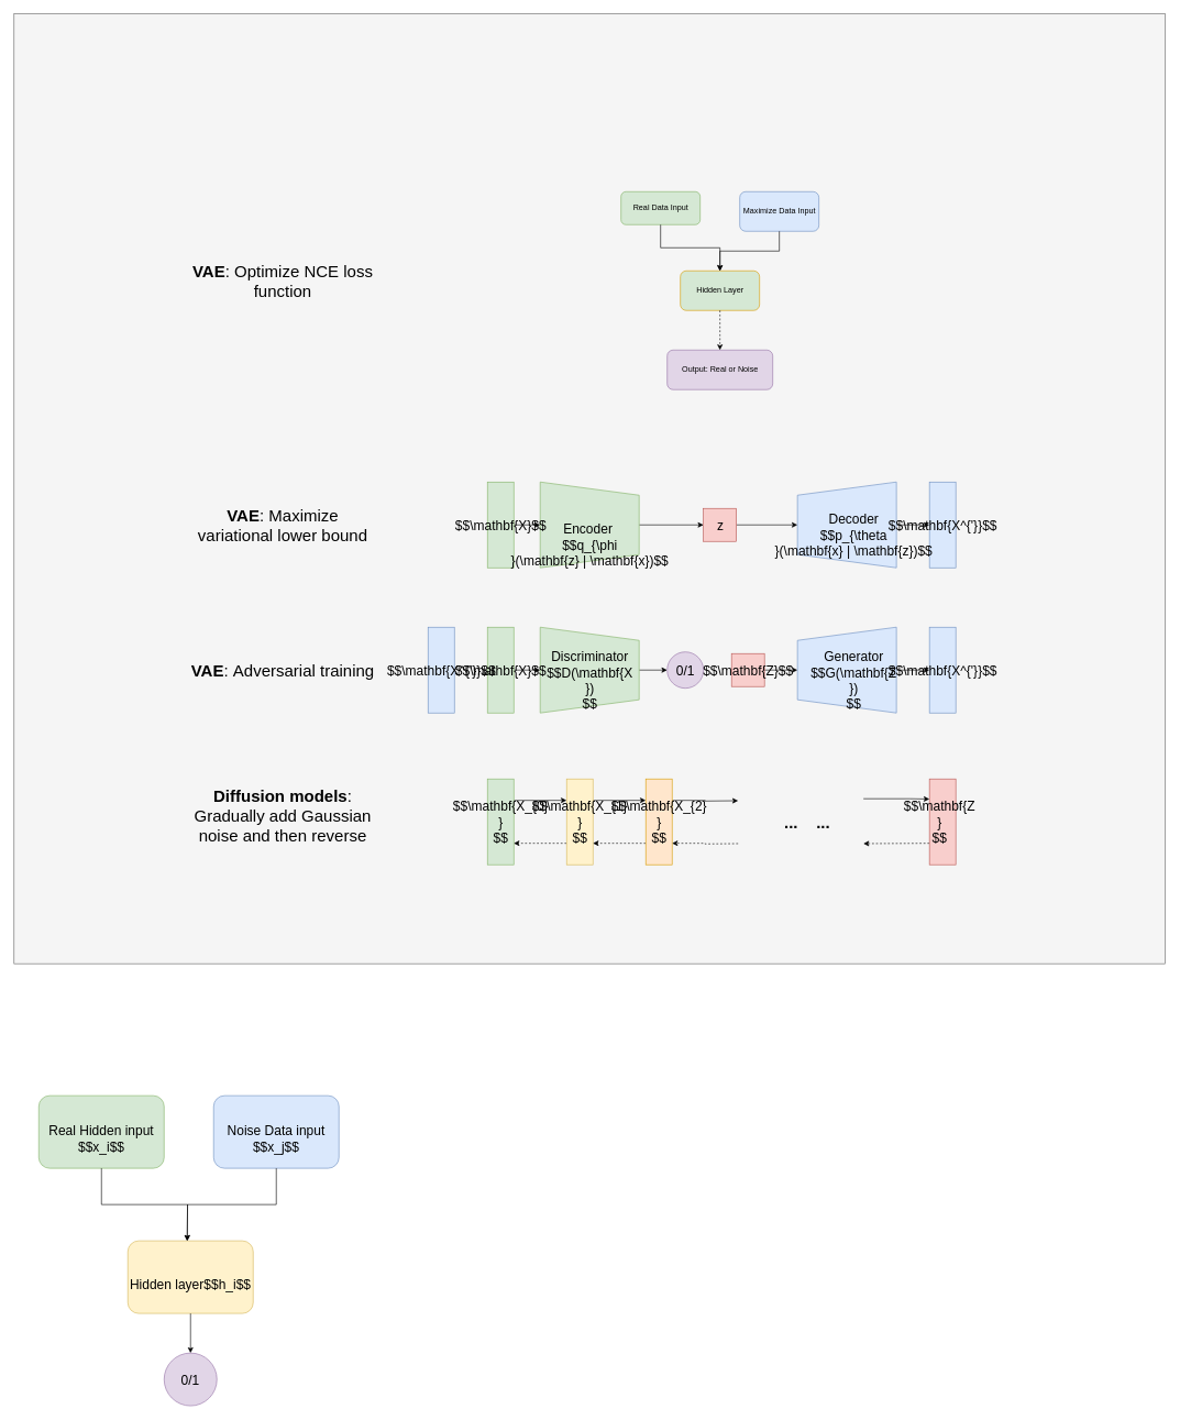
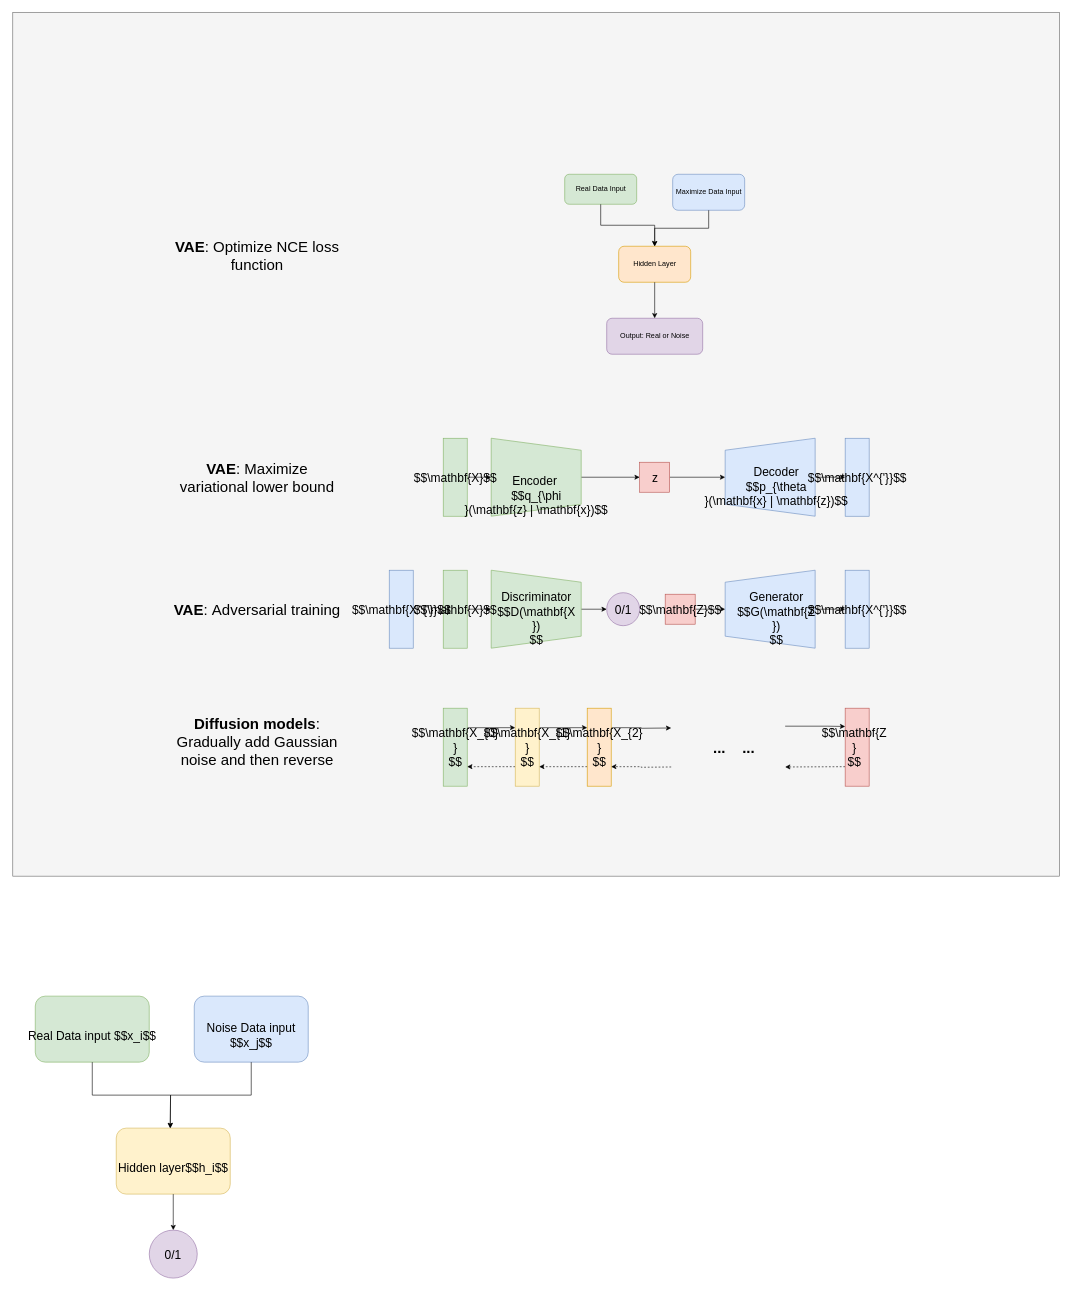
  <mxCell id="0" />
  <mxCell id="1" parent="0" />
  <mxCell id="2" value="" style="rounded=1;whiteSpace=wrap;html=1;fillColor=#fff2cc;strokeColor=#d6b656;" parent="1" vertex="1"><mxGeometry x="193" y="1880" width="190" height="110" as="geometry" /></mxCell>
  <mxCell id="3" value="" style="rounded=1;whiteSpace=wrap;html=1;fillColor=#dae8fc;strokeColor=#6c8ebf;" parent="1" vertex="1"><mxGeometry x="323" y="1660" width="190" height="110" as="geometry" /></mxCell>
  <mxCell id="4" value="" style="rounded=0;whiteSpace=wrap;html=1;fontSize=25;fillColor=#f5f5f5;strokeColor=#666666;fontColor=#333333;" parent="1" vertex="1"><mxGeometry x="20.5" y="20" width="1745" height="1440" as="geometry" /></mxCell>
  <mxCell id="5" style="edgeStyle=orthogonalEdgeStyle;rounded=0;orthogonalLoop=1;jettySize=auto;html=1;exitX=1;exitY=0.5;exitDx=0;exitDy=0;entryX=0.5;entryY=1;entryDx=0;entryDy=0;fontSize=20;" parent="1" source="6" target="8" edge="1"><mxGeometry relative="1" as="geometry" /></mxCell>
  <mxCell id="6" value="" style="rounded=0;whiteSpace=wrap;html=1;fillColor=#d5e8d4;strokeColor=#82b366;" parent="1" vertex="1"><mxGeometry x="738" y="950" width="40" height="130" as="geometry" /></mxCell>
  <mxCell id="7" style="edgeStyle=orthogonalEdgeStyle;rounded=0;orthogonalLoop=1;jettySize=auto;html=1;exitX=0.5;exitY=0;exitDx=0;exitDy=0;entryX=0;entryY=0.5;entryDx=0;entryDy=0;fontSize=20;" parent="1" source="8" target="10" edge="1"><mxGeometry relative="1" as="geometry" /></mxCell>
  <mxCell id="8" value="" style="shape=trapezoid;perimeter=trapezoidPerimeter;whiteSpace=wrap;html=1;fixedSize=1;direction=south;fillColor=#d5e8d4;strokeColor=#82b366;" parent="1" vertex="1"><mxGeometry x="818" y="950" width="150" height="130" as="geometry" /></mxCell>
  <mxCell id="9" value="" style="rounded=0;whiteSpace=wrap;html=1;fillColor=#dae8fc;strokeColor=#6c8ebf;" parent="1" vertex="1"><mxGeometry x="648" y="950" width="40" height="130" as="geometry" /></mxCell>
  <mxCell id="10" value="" style="ellipse;whiteSpace=wrap;html=1;aspect=fixed;fillColor=#e1d5e7;strokeColor=#9673a6;" parent="1" vertex="1"><mxGeometry x="1010.5" y="987.5" width="55" height="55" as="geometry" /></mxCell>
  <mxCell id="11" style="edgeStyle=orthogonalEdgeStyle;rounded=0;orthogonalLoop=1;jettySize=auto;html=1;exitX=1;exitY=0.5;exitDx=0;exitDy=0;entryX=0.5;entryY=0;entryDx=0;entryDy=0;fontSize=20;" parent="1" source="12" target="14" edge="1"><mxGeometry relative="1" as="geometry" /></mxCell>
  <mxCell id="12" value="" style="whiteSpace=wrap;html=1;aspect=fixed;fillColor=#f8cecc;strokeColor=#b85450;" parent="1" vertex="1"><mxGeometry x="1108" y="990" width="50" height="50" as="geometry" /></mxCell>
  <mxCell id="13" style="edgeStyle=orthogonalEdgeStyle;rounded=0;orthogonalLoop=1;jettySize=auto;html=1;exitX=0.5;exitY=1;exitDx=0;exitDy=0;entryX=0;entryY=0.5;entryDx=0;entryDy=0;fontSize=20;" parent="1" source="14" target="15" edge="1"><mxGeometry relative="1" as="geometry" /></mxCell>
  <mxCell id="14" value="" style="shape=trapezoid;perimeter=trapezoidPerimeter;whiteSpace=wrap;html=1;fixedSize=1;direction=north;fillColor=#dae8fc;strokeColor=#6c8ebf;" parent="1" vertex="1"><mxGeometry x="1208" y="950" width="150" height="130" as="geometry" /></mxCell>
  <mxCell id="15" value="" style="rounded=0;whiteSpace=wrap;html=1;fillColor=#dae8fc;strokeColor=#6c8ebf;" parent="1" vertex="1"><mxGeometry x="1408" y="950" width="40" height="130" as="geometry" /></mxCell>
  <mxCell id="16" value="$$\mathbf{X^{'}}$$" style="text;html=1;resizable=0;autosize=1;align=center;verticalAlign=middle;points=[];fillColor=none;strokeColor=none;rounded=0;fontSize=20;" parent="1" vertex="1"><mxGeometry x="578" y="1000" width="180" height="30" as="geometry" /></mxCell>
  <mxCell id="17" value="$$\mathbf{X}$$" style="text;html=1;resizable=0;autosize=1;align=center;verticalAlign=middle;points=[];fillColor=none;strokeColor=none;rounded=0;fontSize=20;" parent="1" vertex="1"><mxGeometry x="683" y="1000" width="150" height="30" as="geometry" /></mxCell>
  <mxCell id="18" value="Discriminator&lt;br style=&quot;font-size: 20px&quot;&gt;$$D(\mathbf{X&lt;br&gt;})&lt;br&gt;$$" style="text;html=1;resizable=0;autosize=1;align=center;verticalAlign=middle;points=[];fillColor=none;strokeColor=none;rounded=0;fontSize=20;" parent="1" vertex="1"><mxGeometry x="818" y="980" width="150" height="100" as="geometry" /></mxCell>
  <mxCell id="19" value="0/1" style="text;html=1;resizable=0;autosize=1;align=center;verticalAlign=middle;points=[];fillColor=none;strokeColor=none;rounded=0;fontSize=20;" parent="1" vertex="1"><mxGeometry x="1018" y="1000" width="40" height="30" as="geometry" /></mxCell>
  <mxCell id="20" value="$$\mathbf{Z}$$" style="text;html=1;resizable=0;autosize=1;align=center;verticalAlign=middle;points=[];fillColor=none;strokeColor=none;rounded=0;fontSize=20;" parent="1" vertex="1"><mxGeometry x="1058" y="1000" width="150" height="30" as="geometry" /></mxCell>
  <mxCell id="21" value="Generator&lt;br style=&quot;font-size: 20px&quot;&gt;$$G(\mathbf{Z&lt;br&gt;})&lt;br&gt;$$" style="text;html=1;resizable=0;autosize=1;align=center;verticalAlign=middle;points=[];fillColor=none;strokeColor=none;rounded=0;fontSize=20;" parent="1" vertex="1"><mxGeometry x="1218" y="980" width="150" height="100" as="geometry" /></mxCell>
  <mxCell id="22" style="edgeStyle=orthogonalEdgeStyle;rounded=0;orthogonalLoop=1;jettySize=auto;html=1;exitX=1;exitY=0.5;exitDx=0;exitDy=0;entryX=0.5;entryY=1;entryDx=0;entryDy=0;fontSize=20;" parent="1" source="23" target="25" edge="1"><mxGeometry relative="1" as="geometry" /></mxCell>
  <mxCell id="23" value="" style="rounded=0;whiteSpace=wrap;html=1;fillColor=#d5e8d4;strokeColor=#82b366;" parent="1" vertex="1"><mxGeometry x="738" y="730" width="40" height="130" as="geometry" /></mxCell>
  <mxCell id="24" style="edgeStyle=orthogonalEdgeStyle;rounded=0;orthogonalLoop=1;jettySize=auto;html=1;exitX=0.5;exitY=0;exitDx=0;exitDy=0;entryX=0;entryY=0.5;entryDx=0;entryDy=0;fontSize=20;" parent="1" source="25" target="27" edge="1"><mxGeometry relative="1" as="geometry" /></mxCell>
  <mxCell id="25" value="" style="shape=trapezoid;perimeter=trapezoidPerimeter;whiteSpace=wrap;html=1;fixedSize=1;direction=south;fillColor=#d5e8d4;strokeColor=#82b366;" parent="1" vertex="1"><mxGeometry x="818" y="730" width="150" height="130" as="geometry" /></mxCell>
  <mxCell id="26" style="edgeStyle=orthogonalEdgeStyle;rounded=0;orthogonalLoop=1;jettySize=auto;html=1;exitX=1;exitY=0.5;exitDx=0;exitDy=0;entryX=0.5;entryY=0;entryDx=0;entryDy=0;fontSize=20;" parent="1" source="27" target="29" edge="1"><mxGeometry relative="1" as="geometry" /></mxCell>
  <mxCell id="27" value="" style="whiteSpace=wrap;html=1;aspect=fixed;fillColor=#f8cecc;strokeColor=#b85450;" parent="1" vertex="1"><mxGeometry x="1065.5" y="770" width="50" height="50" as="geometry" /></mxCell>
  <mxCell id="28" style="edgeStyle=orthogonalEdgeStyle;rounded=0;orthogonalLoop=1;jettySize=auto;html=1;exitX=0.5;exitY=1;exitDx=0;exitDy=0;entryX=0;entryY=0.5;entryDx=0;entryDy=0;fontSize=20;" parent="1" source="29" target="30" edge="1"><mxGeometry relative="1" as="geometry" /></mxCell>
  <mxCell id="29" value="" style="shape=trapezoid;perimeter=trapezoidPerimeter;whiteSpace=wrap;html=1;fixedSize=1;direction=north;fillColor=#dae8fc;strokeColor=#6c8ebf;" parent="1" vertex="1"><mxGeometry x="1208" y="730" width="150" height="130" as="geometry" /></mxCell>
  <mxCell id="30" value="" style="rounded=0;whiteSpace=wrap;html=1;fillColor=#dae8fc;strokeColor=#6c8ebf;" parent="1" vertex="1"><mxGeometry x="1408" y="730" width="40" height="130" as="geometry" /></mxCell>
  <mxCell id="31" value="Encoder&amp;nbsp;&lt;span style=&quot;color: rgb(14 , 14 , 14) ; font-family: &amp;#34;.applesystemuifontmonospaced&amp;#34; ; text-indent: -33px&quot;&gt;&lt;font style=&quot;font-size: 20px&quot;&gt;&lt;br&gt;&lt;/font&gt;&lt;/span&gt;$$q_{\phi&lt;br&gt;}(\mathbf{z} | \mathbf{x})$$&lt;span style=&quot;color: rgb(14 , 14 , 14) ; font-family: &amp;#34;.applesystemuifontmonospaced&amp;#34; ; text-indent: -33px&quot;&gt;&lt;font style=&quot;font-size: 20px&quot;&gt;&lt;br&gt;&lt;/font&gt;&lt;/span&gt;" style="text;html=1;resizable=0;autosize=1;align=center;verticalAlign=middle;points=[];fillColor=none;strokeColor=none;rounded=0;fontSize=20;" parent="1" vertex="1"><mxGeometry x="768" y="785" width="250" height="80" as="geometry" /></mxCell>
  <mxCell id="32" value="z" style="text;html=1;resizable=0;autosize=1;align=center;verticalAlign=middle;points=[];fillColor=none;strokeColor=none;rounded=0;fontSize=20;" parent="1" vertex="1"><mxGeometry x="1075.5" y="780" width="30" height="30" as="geometry" /></mxCell>
  <mxCell id="33" value="Decoder&lt;br style=&quot;font-size: 20px&quot;&gt;$$p_{\theta&lt;br&gt;}(\mathbf{x} | \mathbf{z})$$" style="text;html=1;resizable=0;autosize=1;align=center;verticalAlign=middle;points=[];fillColor=none;strokeColor=none;rounded=0;fontSize=20;" parent="1" vertex="1"><mxGeometry x="1168" y="770" width="250" height="80" as="geometry" /></mxCell>
  <mxCell id="34" style="edgeStyle=orthogonalEdgeStyle;rounded=0;orthogonalLoop=1;jettySize=auto;html=1;exitX=1;exitY=0.25;exitDx=0;exitDy=0;entryX=0;entryY=0.25;entryDx=0;entryDy=0;fontSize=20;" parent="1" source="35" target="38" edge="1"><mxGeometry relative="1" as="geometry" /></mxCell>
  <mxCell id="35" value="" style="rounded=0;whiteSpace=wrap;html=1;fillColor=#d5e8d4;strokeColor=#82b366;" parent="1" vertex="1"><mxGeometry x="738" y="1180" width="40" height="130" as="geometry" /></mxCell>
  <mxCell id="36" style="edgeStyle=orthogonalEdgeStyle;rounded=0;orthogonalLoop=1;jettySize=auto;html=1;exitX=1;exitY=0.25;exitDx=0;exitDy=0;entryX=0;entryY=0.25;entryDx=0;entryDy=0;fontSize=20;" parent="1" source="38" target="41" edge="1"><mxGeometry relative="1" as="geometry" /></mxCell>
  <mxCell id="37" style="edgeStyle=orthogonalEdgeStyle;rounded=0;orthogonalLoop=1;jettySize=auto;html=1;exitX=0;exitY=0.75;exitDx=0;exitDy=0;entryX=1;entryY=0.75;entryDx=0;entryDy=0;fontSize=20;dashed=1;strokeWidth=1;" parent="1" source="38" target="35" edge="1"><mxGeometry relative="1" as="geometry" /></mxCell>
  <mxCell id="38" value="" style="rounded=0;whiteSpace=wrap;html=1;fillColor=#fff2cc;strokeColor=#d6b656;" parent="1" vertex="1"><mxGeometry x="858" y="1180" width="40" height="130" as="geometry" /></mxCell>
  <mxCell id="39" style="edgeStyle=orthogonalEdgeStyle;rounded=0;orthogonalLoop=1;jettySize=auto;html=1;exitX=1;exitY=0.25;exitDx=0;exitDy=0;fontSize=20;" parent="1" source="41" edge="1"><mxGeometry relative="1" as="geometry"><mxPoint x="1118" y="1213" as="targetPoint" /></mxGeometry></mxCell>
  <mxCell id="40" style="edgeStyle=orthogonalEdgeStyle;rounded=0;orthogonalLoop=1;jettySize=auto;html=1;exitX=0;exitY=0.75;exitDx=0;exitDy=0;entryX=1;entryY=0.75;entryDx=0;entryDy=0;fontSize=20;dashed=1;strokeWidth=1;" parent="1" source="41" target="38" edge="1"><mxGeometry relative="1" as="geometry" /></mxCell>
  <mxCell id="41" value="" style="rounded=0;whiteSpace=wrap;html=1;fillColor=#ffe6cc;strokeColor=#d79b00;" parent="1" vertex="1"><mxGeometry x="978" y="1180" width="40" height="130" as="geometry" /></mxCell>
  <mxCell id="42" style="edgeStyle=orthogonalEdgeStyle;rounded=0;orthogonalLoop=1;jettySize=auto;html=1;dashed=1;fontSize=25;strokeWidth=1;entryX=1;entryY=0.75;entryDx=0;entryDy=0;" parent="1" target="41" edge="1"><mxGeometry relative="1" as="geometry"><mxPoint x="1328" y="1278" as="targetPoint" /><mxPoint x="1118" y="1278" as="sourcePoint" /></mxGeometry></mxCell>
  <mxCell id="43" style="edgeStyle=none;rounded=0;orthogonalLoop=1;jettySize=auto;html=1;exitX=0;exitY=0.75;exitDx=0;exitDy=0;dashed=1;fontSize=25;strokeWidth=1;" parent="1" source="44" edge="1"><mxGeometry relative="1" as="geometry"><mxPoint x="1308" y="1278" as="targetPoint" /></mxGeometry></mxCell>
  <mxCell id="44" value="" style="rounded=0;whiteSpace=wrap;html=1;fillColor=#f8cecc;strokeColor=#b85450;" parent="1" vertex="1"><mxGeometry x="1408" y="1180" width="40" height="130" as="geometry" /></mxCell>
  <mxCell id="45" value="$$\mathbf{Z&lt;br&gt;}&lt;br&gt;$$" style="text;html=1;resizable=0;autosize=1;align=center;verticalAlign=middle;points=[];fillColor=none;strokeColor=none;rounded=0;fontSize=20;" parent="1" vertex="1"><mxGeometry x="1363" y="1205" width="120" height="80" as="geometry" /></mxCell>
  <mxCell id="46" value="$$\mathbf{X_{2}&lt;br&gt;}&lt;br&gt;$$" style="text;html=1;resizable=0;autosize=1;align=center;verticalAlign=middle;points=[];fillColor=none;strokeColor=none;rounded=0;fontSize=20;" parent="1" vertex="1"><mxGeometry x="918" y="1205" width="160" height="80" as="geometry" /></mxCell>
  <mxCell id="47" value="$$\mathbf{X_{0}&lt;br&gt;}&lt;br&gt;$$" style="text;html=1;resizable=0;autosize=1;align=center;verticalAlign=middle;points=[];fillColor=none;strokeColor=none;rounded=0;fontSize=20;" parent="1" vertex="1"><mxGeometry x="678" y="1205" width="160" height="80" as="geometry" /></mxCell>
  <mxCell id="48" value="$$\mathbf{X_{1}&lt;br&gt;}&lt;br&gt;$$" style="text;html=1;resizable=0;autosize=1;align=center;verticalAlign=middle;points=[];fillColor=none;strokeColor=none;rounded=0;fontSize=20;" parent="1" vertex="1"><mxGeometry x="798" y="1205" width="160" height="80" as="geometry" /></mxCell>
  <mxCell id="49" value="$$\mathbf{X}$$" style="text;html=1;resizable=0;autosize=1;align=center;verticalAlign=middle;points=[];fillColor=none;strokeColor=none;rounded=0;fontSize=20;" parent="1" vertex="1"><mxGeometry x="683" y="780" width="150" height="30" as="geometry" /></mxCell>
  <mxCell id="50" value="$$\mathbf{X^{'}}$$" style="text;html=1;resizable=0;autosize=1;align=center;verticalAlign=middle;points=[];fillColor=none;strokeColor=none;rounded=0;fontSize=20;" parent="1" vertex="1"><mxGeometry x="1338" y="1000" width="180" height="30" as="geometry" /></mxCell>
  <mxCell id="51" value="$$\mathbf{X^{'}}$$" style="text;html=1;resizable=0;autosize=1;align=center;verticalAlign=middle;points=[];fillColor=none;strokeColor=none;rounded=0;fontSize=20;" parent="1" vertex="1"><mxGeometry x="1338" y="780" width="180" height="30" as="geometry" /></mxCell>
  <mxCell id="52" value="&lt;b&gt;&lt;font style=&quot;font-size: 25px&quot;&gt;...&amp;nbsp; &amp;nbsp; ...&lt;/font&gt;&lt;/b&gt;" style="text;html=1;strokeColor=none;fillColor=none;align=center;verticalAlign=middle;whiteSpace=wrap;rounded=0;fontSize=20;" parent="1" vertex="1"><mxGeometry x="1168" y="1230" width="110" height="30" as="geometry" /></mxCell>
  <mxCell id="53" style="edgeStyle=orthogonalEdgeStyle;rounded=0;orthogonalLoop=1;jettySize=auto;html=1;exitX=1;exitY=0.25;exitDx=0;exitDy=0;fontSize=20;" parent="1" edge="1"><mxGeometry relative="1" as="geometry"><mxPoint x="1408" y="1210.5" as="targetPoint" /><mxPoint x="1308" y="1210" as="sourcePoint" /><Array as="points"><mxPoint x="1378" y="1210.5" /><mxPoint x="1378" y="1210.5" /></Array></mxGeometry></mxCell>
  <mxCell id="54" value="&lt;b&gt;VAE&lt;/b&gt;:&lt;b&gt;&amp;nbsp;&lt;/b&gt;Maximize variational lower bound" style="text;html=1;strokeColor=none;fillColor=none;align=center;verticalAlign=middle;whiteSpace=wrap;rounded=0;fontSize=25;" parent="1" vertex="1"><mxGeometry x="288" y="750" width="280" height="90" as="geometry" /></mxCell>
  <mxCell id="55" value="&lt;b&gt;Diffusion models&lt;/b&gt;:&lt;b&gt; &lt;/b&gt;Gradually add Gaussian noise and then reverse" style="text;html=1;strokeColor=none;fillColor=none;align=center;verticalAlign=middle;whiteSpace=wrap;rounded=0;fontSize=25;" parent="1" vertex="1"><mxGeometry x="288" y="1190" width="280" height="90" as="geometry" /></mxCell>
  <mxCell id="56" value="&lt;b&gt;VAE&lt;/b&gt;:&lt;b&gt;&amp;nbsp;&lt;/b&gt;Adversarial training" style="text;html=1;strokeColor=none;fillColor=none;align=center;verticalAlign=middle;whiteSpace=wrap;rounded=0;fontSize=25;" parent="1" vertex="1"><mxGeometry x="288" y="970" width="280" height="90" as="geometry" /></mxCell>
  <mxCell id="57" value="Real Data Input" style="rounded=1;whiteSpace=wrap;html=1;fillColor=#d5e8d4;strokeColor=#82b366;" parent="1" vertex="1"><mxGeometry x="940.5" y="290" width="120" height="50" as="geometry" /></mxCell>
  <mxCell id="58" value="Maximize Data Input" style="rounded=1;whiteSpace=wrap;html=1;fillColor=#dae8fc;strokeColor=#6c8ebf;" parent="1" vertex="1"><mxGeometry x="1120.5" y="290" width="120" height="60" as="geometry" /></mxCell>
- <mxCell id="59" value="Hidden Layer" style="rounded=1;whiteSpace=wrap;html=1;fillColor=#d5e8d4;strokeColor=#d79b00;" parent="1" vertex="1"><mxGeometry x="1030.5" y="410" width="120" height="60" as="geometry" /></mxCell>
+ <mxCell id="59" value="Hidden Layer" style="rounded=1;whiteSpace=wrap;html=1;fillColor=#ffe6cc;strokeColor=#d79b00;" parent="1" vertex="1"><mxGeometry x="1030.5" y="410" width="120" height="60" as="geometry" /></mxCell>
  <mxCell id="60" value="Output: Real or Noise" style="rounded=1;whiteSpace=wrap;html=1;fillColor=#e1d5e7;strokeColor=#9673a6;" parent="1" vertex="1"><mxGeometry x="1010.5" y="530" width="160" height="60" as="geometry" /></mxCell>
  <mxCell id="61" style="edgeStyle=orthogonalEdgeStyle;rounded=0;orthogonalLoop=1;jettySize=auto;html=1;exitX=0.5;exitY=1;exitDx=0;exitDy=0;entryX=0.5;entryY=0;entryDx=0;entryDy=0;" parent="1" source="57" target="59" edge="1"><mxGeometry relative="1" as="geometry" /></mxCell>
  <mxCell id="62" style="edgeStyle=orthogonalEdgeStyle;rounded=0;orthogonalLoop=1;jettySize=auto;html=1;exitX=0.5;exitY=1;exitDx=0;exitDy=0;entryX=0.5;entryY=0;entryDx=0;entryDy=0;" parent="1" source="58" target="59" edge="1"><mxGeometry relative="1" as="geometry" /></mxCell>
- <mxCell id="63" style="edgeStyle=orthogonalEdgeStyle;rounded=0;orthogonalLoop=1;jettySize=auto;html=1;exitX=0.5;exitY=1;exitDx=0;exitDy=0;entryX=0.5;entryY=0;entryDx=0;entryDy=0;dashed=1;" parent="1" source="59" target="60" edge="1"><mxGeometry relative="1" as="geometry" /></mxCell>
+ <mxCell id="63" style="edgeStyle=orthogonalEdgeStyle;rounded=0;orthogonalLoop=1;jettySize=auto;html=1;exitX=0.5;exitY=1;exitDx=0;exitDy=0;entryX=0.5;entryY=0;entryDx=0;entryDy=0;" parent="1" source="59" target="60" edge="1"><mxGeometry relative="1" as="geometry" /></mxCell>
  <mxCell id="64" value="&lt;b&gt;VAE&lt;/b&gt;:&lt;b&gt;&amp;nbsp;&lt;/b&gt;Optimize NCE loss function" style="text;html=1;strokeColor=none;fillColor=none;align=center;verticalAlign=middle;whiteSpace=wrap;rounded=0;fontSize=25;" parent="1" vertex="1"><mxGeometry x="288" y="380" width="280" height="90" as="geometry" /></mxCell>
  <mxCell id="65" value="" style="rounded=1;whiteSpace=wrap;html=1;fillColor=#d5e8d4;strokeColor=#82b366;" parent="1" vertex="1"><mxGeometry x="58" y="1660" width="190" height="110" as="geometry" /></mxCell>
  <mxCell id="66" style="edgeStyle=orthogonalEdgeStyle;rounded=0;orthogonalLoop=1;jettySize=auto;html=1;exitX=0.5;exitY=1;exitDx=0;exitDy=0;entryX=0.5;entryY=0;entryDx=0;entryDy=0;" parent="1" source="65" edge="1"><mxGeometry relative="1" as="geometry"><mxPoint x="283" y="1880" as="targetPoint" /></mxGeometry></mxCell>
  <mxCell id="67" style="edgeStyle=orthogonalEdgeStyle;rounded=0;orthogonalLoop=1;jettySize=auto;html=1;entryX=0.5;entryY=0;entryDx=0;entryDy=0;exitX=0.5;exitY=1;exitDx=0;exitDy=0;" parent="1" source="69" edge="1"><mxGeometry relative="1" as="geometry"><mxPoint x="398" y="1790" as="sourcePoint" /><mxPoint x="283" y="1880" as="targetPoint" /></mxGeometry></mxCell>
- <mxCell id="68" value="&lt;font style=&quot;font-size: 20px;&quot;&gt;Real Hidden input $$x_i$$&lt;/font&gt;" style="text;html=1;strokeColor=none;fillColor=none;align=center;verticalAlign=middle;whiteSpace=wrap;rounded=0;fontSize=20;" parent="1" vertex="1"><mxGeometry x="43" y="1680" width="220" height="90" as="geometry" /></mxCell>
+ <mxCell id="68" value="&lt;font style=&quot;font-size: 20px;&quot;&gt;Real Data input $$x_i$$&lt;/font&gt;" style="text;html=1;strokeColor=none;fillColor=none;align=center;verticalAlign=middle;whiteSpace=wrap;rounded=0;fontSize=20;" parent="1" vertex="1"><mxGeometry x="43" y="1680" width="220" height="90" as="geometry" /></mxCell>
  <mxCell id="69" value="&lt;font style=&quot;font-size: 20px&quot;&gt;Noise Data input $$x_j$$&lt;/font&gt;" style="text;html=1;strokeColor=none;fillColor=none;align=center;verticalAlign=middle;whiteSpace=wrap;rounded=0;fontSize=20;" parent="1" vertex="1"><mxGeometry x="308" y="1680" width="220" height="90" as="geometry" /></mxCell>
  <mxCell id="70" style="rounded=0;orthogonalLoop=1;jettySize=auto;html=1;exitX=0.5;exitY=1;exitDx=0;exitDy=0;fontSize=20;" parent="1" source="71" edge="1"><mxGeometry relative="1" as="geometry"><mxPoint x="288" y="2050" as="targetPoint" /></mxGeometry></mxCell>
  <mxCell id="71" value="&lt;font style=&quot;font-size: 20px&quot;&gt;Hidden layer$$h_i$$&lt;/font&gt;" style="text;html=1;strokeColor=none;fillColor=none;align=center;verticalAlign=middle;whiteSpace=wrap;rounded=0;fontSize=20;" parent="1" vertex="1"><mxGeometry x="178" y="1900" width="220" height="90" as="geometry" /></mxCell>
  <mxCell id="72" value="0/1" style="ellipse;whiteSpace=wrap;html=1;aspect=fixed;fontSize=20;fillColor=#e1d5e7;strokeColor=#9673a6;" parent="1" vertex="1"><mxGeometry x="248" y="2050" width="80" height="80" as="geometry" /></mxCell>
